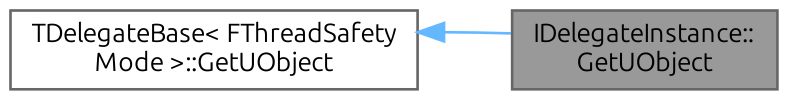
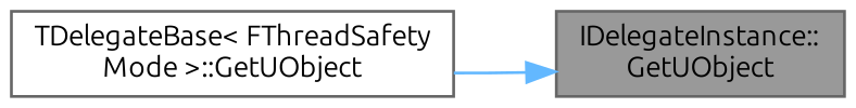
  digraph {
    rankdir=RL
    fontname=Ubuntu
    node [fontname=Ubuntu fontsize=10 shape=box style=filled]
    n1 [color=gray40 fillcolor=grey60 fontcolor=black height=0.2 label="IDelegateInstance::\lGetUObject" width=0.4]
    n2 [color=grey40 fillcolor=white height=0.2 label="TDelegateBase\< FThreadSafety\lMode \>::GetUObject" width=0.4]
-   n2 -> n1 [color=steelblue1 dir=back fontname=Ubuntu fontsize=10 labelfontname=Helvetica labelfontsize=10 style=solid]
+   n1 -> n2 [color=steelblue1 dir=back fontname=Ubuntu fontsize=10 labelfontname=Helvetica labelfontsize=10 style=solid]
  }
